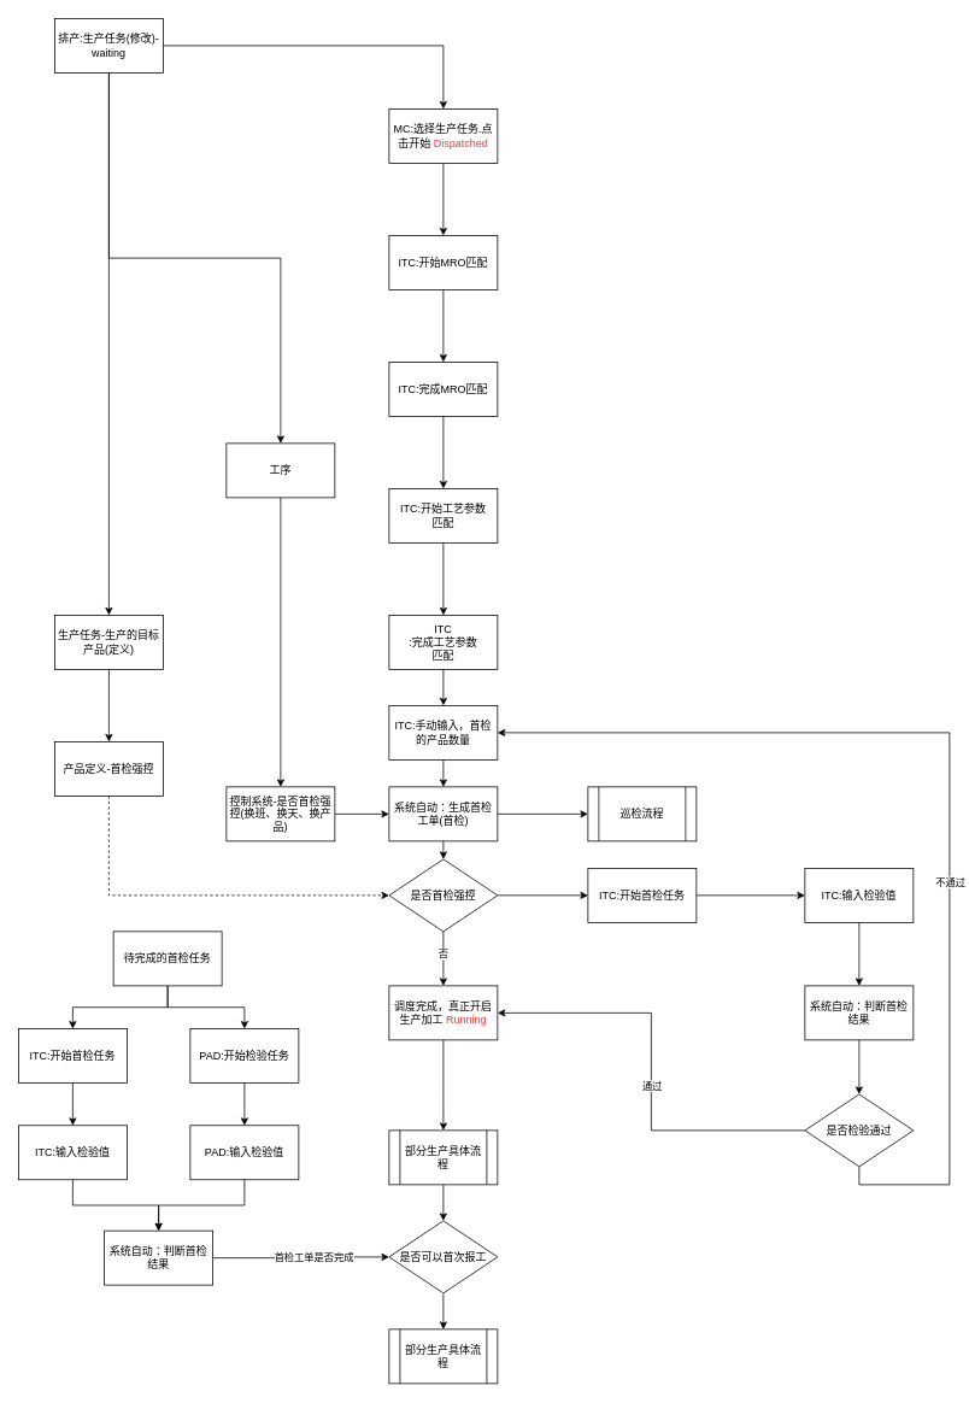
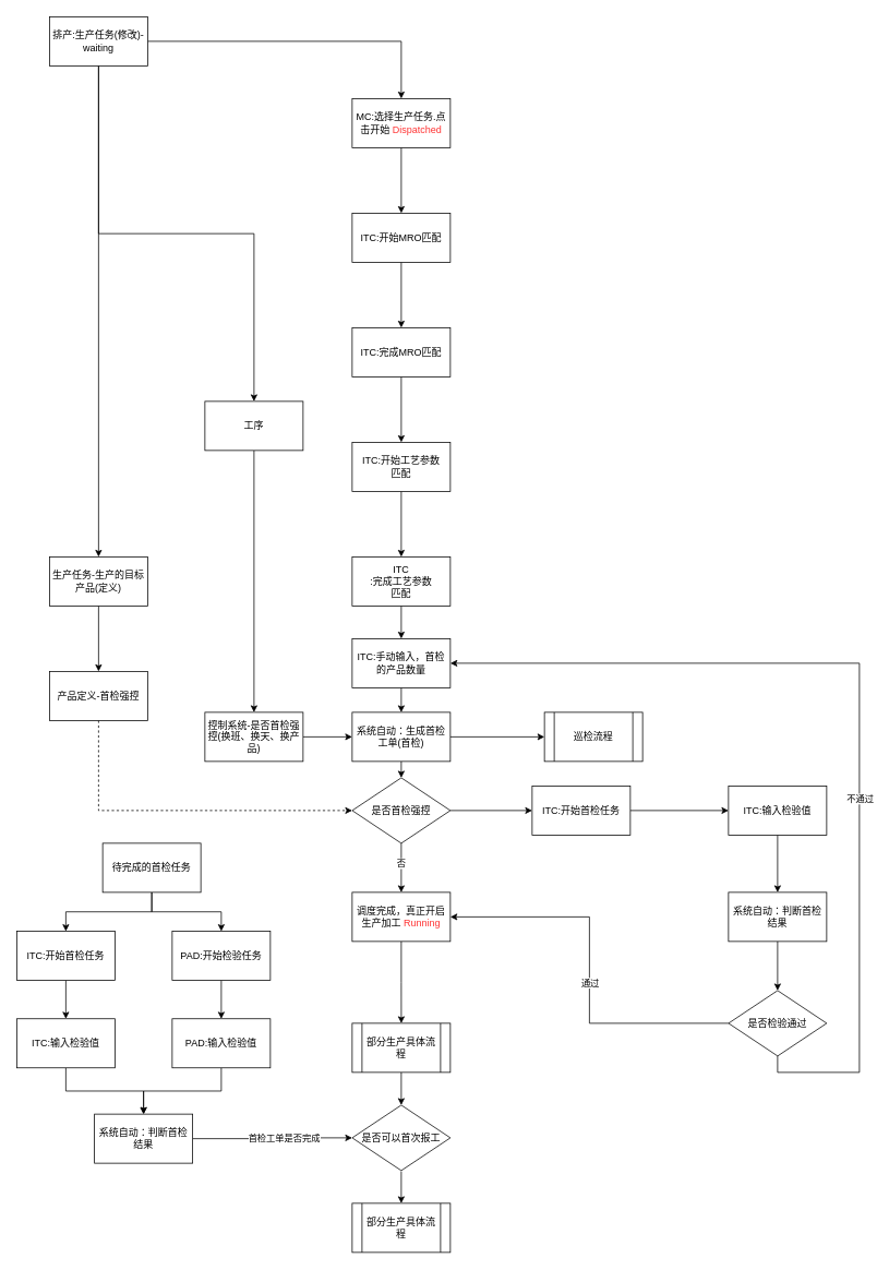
  <mxCell id="0" />
  <mxCell id="1" parent="0" />
  <mxCell id="2" value="" style="edgeStyle=orthogonalEdgeStyle;rounded=0;orthogonalLoop=1;jettySize=auto;html=1;" parent="1" source="3" target="5" edge="1"><mxGeometry relative="1" as="geometry" /></mxCell>
  <mxCell id="3" value="MC:选择生产任务.点击开始 &lt;font color=&quot;#ff3333&quot;&gt;Dispatched&lt;/font&gt;" style="rounded=0;whiteSpace=wrap;html=1;" parent="1" vertex="1"><mxGeometry x="430" y="120" width="120" height="60" as="geometry" /></mxCell>
  <mxCell id="4" value="" style="edgeStyle=orthogonalEdgeStyle;rounded=0;orthogonalLoop=1;jettySize=auto;html=1;" parent="1" source="5" target="7" edge="1"><mxGeometry relative="1" as="geometry" /></mxCell>
  <mxCell id="5" value="ITC:开始MRO匹配" style="whiteSpace=wrap;html=1;rounded=0;" parent="1" vertex="1"><mxGeometry x="430" y="260" width="120" height="60" as="geometry" /></mxCell>
  <mxCell id="6" value="" style="edgeStyle=orthogonalEdgeStyle;rounded=0;orthogonalLoop=1;jettySize=auto;html=1;" parent="1" source="7" target="9" edge="1"><mxGeometry relative="1" as="geometry" /></mxCell>
  <mxCell id="7" value="ITC:完成MRO匹配" style="whiteSpace=wrap;html=1;rounded=0;" parent="1" vertex="1"><mxGeometry x="430" y="400" width="120" height="60" as="geometry" /></mxCell>
  <mxCell id="8" value="" style="edgeStyle=orthogonalEdgeStyle;rounded=0;orthogonalLoop=1;jettySize=auto;html=1;" parent="1" source="9" target="11" edge="1"><mxGeometry relative="1" as="geometry" /></mxCell>
  <mxCell id="9" value="ITC&lt;span style=&quot;background-color: initial;&quot;&gt;:开始工艺参数&lt;/span&gt;&lt;br&gt;&lt;div&gt;匹配&lt;/div&gt;" style="whiteSpace=wrap;html=1;rounded=0;" parent="1" vertex="1"><mxGeometry x="430" y="540" width="120" height="60" as="geometry" /></mxCell>
  <mxCell id="10" style="edgeStyle=orthogonalEdgeStyle;rounded=0;orthogonalLoop=1;jettySize=auto;html=1;exitX=0.5;exitY=1;exitDx=0;exitDy=0;entryX=0.5;entryY=0;entryDx=0;entryDy=0;" parent="1" source="11" target="61" edge="1"><mxGeometry relative="1" as="geometry" /></mxCell>
  <mxCell id="11" value="ITC&lt;div&gt;:完成工艺参数&lt;/div&gt;&lt;div&gt;匹配&lt;/div&gt;" style="whiteSpace=wrap;html=1;rounded=0;" parent="1" vertex="1"><mxGeometry x="430" y="680" width="120" height="60" as="geometry" /></mxCell>
  <mxCell id="12" style="edgeStyle=orthogonalEdgeStyle;rounded=0;orthogonalLoop=1;jettySize=auto;html=1;exitX=0.5;exitY=1;exitDx=0;exitDy=0;entryX=0.5;entryY=0;entryDx=0;entryDy=0;" parent="1" source="15" target="27" edge="1"><mxGeometry relative="1" as="geometry" /></mxCell>
  <mxCell id="13" value="否" style="edgeLabel;html=1;align=center;verticalAlign=middle;resizable=0;points=[];" parent="12" vertex="1" connectable="0"><mxGeometry x="-0.189" y="-1" relative="1" as="geometry"><mxPoint as="offset" /></mxGeometry></mxCell>
  <mxCell id="14" style="edgeStyle=orthogonalEdgeStyle;rounded=0;orthogonalLoop=1;jettySize=auto;html=1;exitX=1;exitY=0.5;exitDx=0;exitDy=0;entryX=0;entryY=0.5;entryDx=0;entryDy=0;" parent="1" source="15" target="25" edge="1"><mxGeometry relative="1" as="geometry" /></mxCell>
  <mxCell id="15" value="是否首检强控" style="rhombus;whiteSpace=wrap;html=1;rounded=0;" parent="1" vertex="1"><mxGeometry x="430" y="950" width="120" height="80" as="geometry" /></mxCell>
  <mxCell id="16" style="edgeStyle=orthogonalEdgeStyle;rounded=0;orthogonalLoop=1;jettySize=auto;html=1;exitX=0.5;exitY=1;exitDx=0;exitDy=0;entryX=0;entryY=0.5;entryDx=0;entryDy=0;dashed=1;" parent="1" source="17" target="15" edge="1"><mxGeometry relative="1" as="geometry" /></mxCell>
  <mxCell id="17" value="产品定义-首检强控" style="rounded=0;whiteSpace=wrap;html=1;" parent="1" vertex="1"><mxGeometry x="60" y="820" width="120" height="60" as="geometry" /></mxCell>
  <mxCell id="18" style="edgeStyle=orthogonalEdgeStyle;rounded=0;orthogonalLoop=1;jettySize=auto;html=1;exitX=0.5;exitY=1;exitDx=0;exitDy=0;" parent="1" source="19" target="17" edge="1"><mxGeometry relative="1" as="geometry" /></mxCell>
  <mxCell id="19" value="生产任务-生产的目标产品(定义)" style="rounded=0;whiteSpace=wrap;html=1;" parent="1" vertex="1"><mxGeometry x="60" y="680" width="120" height="60" as="geometry" /></mxCell>
  <mxCell id="20" style="edgeStyle=orthogonalEdgeStyle;rounded=0;orthogonalLoop=1;jettySize=auto;html=1;exitX=1;exitY=0.5;exitDx=0;exitDy=0;entryX=0.5;entryY=0;entryDx=0;entryDy=0;" parent="1" source="23" target="3" edge="1"><mxGeometry relative="1" as="geometry" /></mxCell>
  <mxCell id="21" style="edgeStyle=orthogonalEdgeStyle;rounded=0;orthogonalLoop=1;jettySize=auto;html=1;exitX=0.5;exitY=1;exitDx=0;exitDy=0;entryX=0.5;entryY=0;entryDx=0;entryDy=0;" parent="1" source="23" target="19" edge="1"><mxGeometry relative="1" as="geometry" /></mxCell>
  <mxCell id="22" style="edgeStyle=orthogonalEdgeStyle;rounded=0;orthogonalLoop=1;jettySize=auto;html=1;exitX=0.5;exitY=1;exitDx=0;exitDy=0;entryX=0.5;entryY=0;entryDx=0;entryDy=0;" parent="1" source="23" target="31" edge="1"><mxGeometry relative="1" as="geometry" /></mxCell>
  <mxCell id="23" value="排产:生产任务(修改)-waiting" style="rounded=0;whiteSpace=wrap;html=1;" parent="1" vertex="1"><mxGeometry x="60" y="20" width="120" height="60" as="geometry" /></mxCell>
  <mxCell id="24" style="edgeStyle=orthogonalEdgeStyle;rounded=0;orthogonalLoop=1;jettySize=auto;html=1;exitX=1;exitY=0.5;exitDx=0;exitDy=0;entryX=0;entryY=0.5;entryDx=0;entryDy=0;" parent="1" source="25" target="29" edge="1"><mxGeometry relative="1" as="geometry" /></mxCell>
  <mxCell id="25" value="ITC:开始首检任务" style="whiteSpace=wrap;html=1;rounded=0;" parent="1" vertex="1"><mxGeometry x="650" y="960" width="120" height="60" as="geometry" /></mxCell>
  <mxCell id="26" style="edgeStyle=orthogonalEdgeStyle;rounded=0;orthogonalLoop=1;jettySize=auto;html=1;exitX=0.5;exitY=1;exitDx=0;exitDy=0;" parent="1" source="27" edge="1"><mxGeometry relative="1" as="geometry"><mxPoint x="490.061" y="1250" as="targetPoint" /></mxGeometry></mxCell>
  <mxCell id="27" value="调度完成，真正开启生产加工 &lt;font color=&quot;#ff3333&quot;&gt;Running&lt;/font&gt;" style="whiteSpace=wrap;html=1;rounded=0;" parent="1" vertex="1"><mxGeometry x="430" y="1090" width="120" height="60" as="geometry" /></mxCell>
  <mxCell id="28" style="edgeStyle=orthogonalEdgeStyle;rounded=0;orthogonalLoop=1;jettySize=auto;html=1;exitX=0.5;exitY=1;exitDx=0;exitDy=0;entryX=0.5;entryY=0;entryDx=0;entryDy=0;" parent="1" source="29" target="35" edge="1"><mxGeometry relative="1" as="geometry" /></mxCell>
  <mxCell id="29" value="ITC:输入检验值" style="whiteSpace=wrap;html=1;rounded=0;" parent="1" vertex="1"><mxGeometry x="890" y="960" width="120" height="60" as="geometry" /></mxCell>
  <mxCell id="30" style="edgeStyle=orthogonalEdgeStyle;rounded=0;orthogonalLoop=1;jettySize=auto;html=1;exitX=0.5;exitY=1;exitDx=0;exitDy=0;entryX=0.5;entryY=0;entryDx=0;entryDy=0;" parent="1" source="31" target="33" edge="1"><mxGeometry relative="1" as="geometry" /></mxCell>
  <mxCell id="31" value="工序" style="rounded=0;whiteSpace=wrap;html=1;" parent="1" vertex="1"><mxGeometry x="250" y="490" width="120" height="60" as="geometry" /></mxCell>
  <mxCell id="32" style="edgeStyle=orthogonalEdgeStyle;rounded=0;orthogonalLoop=1;jettySize=auto;html=1;exitX=1;exitY=0.5;exitDx=0;exitDy=0;" parent="1" source="33" target="59" edge="1"><mxGeometry relative="1" as="geometry" /></mxCell>
  <mxCell id="33" value="控制系统-是否首检强控(换班、换天、换产品)" style="rounded=0;whiteSpace=wrap;html=1;" parent="1" vertex="1"><mxGeometry x="250" y="870" width="120" height="60" as="geometry" /></mxCell>
  <mxCell id="34" style="edgeStyle=orthogonalEdgeStyle;rounded=0;orthogonalLoop=1;jettySize=auto;html=1;exitX=0.5;exitY=1;exitDx=0;exitDy=0;entryX=0.5;entryY=0;entryDx=0;entryDy=0;" parent="1" source="35" target="40" edge="1"><mxGeometry relative="1" as="geometry" /></mxCell>
  <mxCell id="35" value="系统自动：判断首检结果" style="whiteSpace=wrap;html=1;rounded=0;" parent="1" vertex="1"><mxGeometry x="890" y="1090" width="120" height="60" as="geometry" /></mxCell>
  <mxCell id="36" style="edgeStyle=orthogonalEdgeStyle;rounded=0;orthogonalLoop=1;jettySize=auto;html=1;exitX=0;exitY=0.5;exitDx=0;exitDy=0;entryX=1;entryY=0.5;entryDx=0;entryDy=0;" parent="1" source="40" target="27" edge="1"><mxGeometry relative="1" as="geometry" /></mxCell>
  <mxCell id="37" value="通过" style="edgeLabel;html=1;align=center;verticalAlign=middle;resizable=0;points=[];" parent="36" vertex="1" connectable="0"><mxGeometry x="-0.062" relative="1" as="geometry"><mxPoint as="offset" /></mxGeometry></mxCell>
  <mxCell id="38" style="edgeStyle=orthogonalEdgeStyle;rounded=0;orthogonalLoop=1;jettySize=auto;html=1;exitX=0.5;exitY=1;exitDx=0;exitDy=0;entryX=1;entryY=0.5;entryDx=0;entryDy=0;" parent="1" source="40" target="61" edge="1"><mxGeometry relative="1" as="geometry"><mxPoint x="950" y="1360" as="targetPoint" /><Array as="points"><mxPoint x="950" y="1310" /><mxPoint x="1050" y="1310" /><mxPoint x="1050" y="810" /></Array></mxGeometry></mxCell>
  <mxCell id="39" value="不通过" style="edgeLabel;html=1;align=center;verticalAlign=middle;resizable=0;points=[];" parent="38" vertex="1" connectable="0"><mxGeometry x="-0.187" relative="1" as="geometry"><mxPoint as="offset" /></mxGeometry></mxCell>
  <mxCell id="40" value="是否检验通过" style="rhombus;whiteSpace=wrap;html=1;rounded=0;" parent="1" vertex="1"><mxGeometry x="890" y="1210" width="120" height="80" as="geometry" /></mxCell>
  <mxCell id="41" style="edgeStyle=orthogonalEdgeStyle;rounded=0;orthogonalLoop=1;jettySize=auto;html=1;exitX=0.5;exitY=1;exitDx=0;exitDy=0;entryX=0.5;entryY=0;entryDx=0;entryDy=0;" parent="1" source="43" target="49" edge="1"><mxGeometry relative="1" as="geometry" /></mxCell>
  <mxCell id="42" style="edgeStyle=orthogonalEdgeStyle;rounded=0;orthogonalLoop=1;jettySize=auto;html=1;exitX=0.5;exitY=1;exitDx=0;exitDy=0;" parent="1" source="43" target="51" edge="1"><mxGeometry relative="1" as="geometry" /></mxCell>
  <mxCell id="43" value="待完成的首检任务" style="rounded=0;whiteSpace=wrap;html=1;" parent="1" vertex="1"><mxGeometry x="125" y="1030" width="120" height="60" as="geometry" /></mxCell>
  <mxCell id="44" style="edgeStyle=orthogonalEdgeStyle;rounded=0;orthogonalLoop=1;jettySize=auto;html=1;exitX=0.5;exitY=1;exitDx=0;exitDy=0;" parent="1" source="45" target="54" edge="1"><mxGeometry relative="1" as="geometry" /></mxCell>
  <mxCell id="45" value="ITC:输入检验值" style="whiteSpace=wrap;html=1;rounded=0;" parent="1" vertex="1"><mxGeometry x="20" y="1244.5" width="120" height="60" as="geometry" /></mxCell>
  <mxCell id="46" style="edgeStyle=orthogonalEdgeStyle;rounded=0;orthogonalLoop=1;jettySize=auto;html=1;exitX=0.5;exitY=1;exitDx=0;exitDy=0;entryX=0.5;entryY=0;entryDx=0;entryDy=0;" parent="1" source="47" target="54" edge="1"><mxGeometry relative="1" as="geometry" /></mxCell>
  <mxCell id="47" value="PAD:输入检验值" style="whiteSpace=wrap;html=1;rounded=0;" parent="1" vertex="1"><mxGeometry x="210" y="1244.5" width="120" height="60" as="geometry" /></mxCell>
  <mxCell id="48" style="edgeStyle=orthogonalEdgeStyle;rounded=0;orthogonalLoop=1;jettySize=auto;html=1;exitX=0.5;exitY=1;exitDx=0;exitDy=0;entryX=0.5;entryY=0;entryDx=0;entryDy=0;" parent="1" source="49" target="45" edge="1"><mxGeometry relative="1" as="geometry"><mxPoint x="80.348" y="1223" as="targetPoint" /></mxGeometry></mxCell>
  <mxCell id="49" value="ITC:开始首检任务" style="whiteSpace=wrap;html=1;rounded=0;" parent="1" vertex="1"><mxGeometry x="20" y="1137.5" width="120" height="60" as="geometry" /></mxCell>
  <mxCell id="50" style="edgeStyle=orthogonalEdgeStyle;rounded=0;orthogonalLoop=1;jettySize=auto;html=1;exitX=0.5;exitY=1;exitDx=0;exitDy=0;entryX=0.5;entryY=0;entryDx=0;entryDy=0;" parent="1" source="51" target="47" edge="1"><mxGeometry relative="1" as="geometry" /></mxCell>
  <mxCell id="51" value="PAD:开始检验任务" style="whiteSpace=wrap;html=1;rounded=0;" parent="1" vertex="1"><mxGeometry x="210" y="1137.5" width="120" height="60" as="geometry" /></mxCell>
  <mxCell id="52" style="edgeStyle=orthogonalEdgeStyle;rounded=0;orthogonalLoop=1;jettySize=auto;html=1;exitX=1;exitY=0.5;exitDx=0;exitDy=0;entryX=0;entryY=0.5;entryDx=0;entryDy=0;" parent="1" source="54" target="65" edge="1"><mxGeometry relative="1" as="geometry"><mxPoint x="430" y="1391" as="targetPoint" /></mxGeometry></mxCell>
  <mxCell id="53" value="首检工单是否完成" style="edgeLabel;html=1;align=center;verticalAlign=middle;resizable=0;points=[];" parent="52" vertex="1" connectable="0"><mxGeometry x="0.144" y="1" relative="1" as="geometry"><mxPoint as="offset" /></mxGeometry></mxCell>
  <mxCell id="54" value="系统自动：判断首检结果" style="whiteSpace=wrap;html=1;rounded=0;" parent="1" vertex="1"><mxGeometry x="115" y="1361" width="120" height="60" as="geometry" /></mxCell>
  <mxCell id="55" style="edgeStyle=orthogonalEdgeStyle;rounded=0;orthogonalLoop=1;jettySize=auto;html=1;exitX=0.5;exitY=1;exitDx=0;exitDy=0;entryX=0.5;entryY=0;entryDx=0;entryDy=0;" parent="1" source="56" target="65" edge="1"><mxGeometry relative="1" as="geometry"><mxPoint x="490" y="1361" as="targetPoint" /></mxGeometry></mxCell>
  <mxCell id="56" value="部分生产具体流程" style="shape=process;whiteSpace=wrap;html=1;backgroundOutline=1;" parent="1" vertex="1"><mxGeometry x="430" y="1250" width="120" height="60" as="geometry" /></mxCell>
  <mxCell id="57" style="edgeStyle=orthogonalEdgeStyle;rounded=0;orthogonalLoop=1;jettySize=auto;html=1;exitX=0.5;exitY=1;exitDx=0;exitDy=0;entryX=0.5;entryY=0;entryDx=0;entryDy=0;" parent="1" source="59" target="15" edge="1"><mxGeometry relative="1" as="geometry" /></mxCell>
  <mxCell id="58" style="edgeStyle=orthogonalEdgeStyle;rounded=0;orthogonalLoop=1;jettySize=auto;html=1;exitX=1;exitY=0.5;exitDx=0;exitDy=0;" parent="1" source="59" target="62" edge="1"><mxGeometry relative="1" as="geometry" /></mxCell>
  <mxCell id="59" value="系统自动：生成首检工单(首检)" style="whiteSpace=wrap;html=1;rounded=0;" parent="1" vertex="1"><mxGeometry x="430" y="870" width="120" height="60" as="geometry" /></mxCell>
  <mxCell id="60" style="edgeStyle=orthogonalEdgeStyle;rounded=0;orthogonalLoop=1;jettySize=auto;html=1;exitX=0.5;exitY=1;exitDx=0;exitDy=0;entryX=0.5;entryY=0;entryDx=0;entryDy=0;" parent="1" source="61" target="59" edge="1"><mxGeometry relative="1" as="geometry" /></mxCell>
  <mxCell id="61" value="ITC:手动输入，首检的产品数量" style="whiteSpace=wrap;html=1;rounded=0;" parent="1" vertex="1"><mxGeometry x="430" y="780" width="120" height="60" as="geometry" /></mxCell>
- <mxCell id="62" value="巡检流程" style="shape=process;whiteSpace=wrap;html=1;backgroundOutline=1;" parent="1" vertex="1"><mxGeometry x="650" y="870" width="120" height="60" as="geometry" /></mxCell>
+ <mxCell id="62" value="巡检流程" style="shape=process;whiteSpace=wrap;html=1;backgroundOutline=1;" parent="1" vertex="1"><mxGeometry x="665" y="870" width="120" height="60" as="geometry" /></mxCell>
  <mxCell id="63" style="edgeStyle=orthogonalEdgeStyle;rounded=0;orthogonalLoop=1;jettySize=auto;html=1;exitX=0.5;exitY=1;exitDx=0;exitDy=0;entryX=0.5;entryY=0;entryDx=0;entryDy=0;" parent="1" target="64" edge="1"><mxGeometry relative="1" as="geometry"><mxPoint x="490" y="1431" as="sourcePoint" /></mxGeometry></mxCell>
  <mxCell id="64" value="部分生产具体流程" style="shape=process;whiteSpace=wrap;html=1;backgroundOutline=1;" parent="1" vertex="1"><mxGeometry x="430" y="1470" width="120" height="60" as="geometry" /></mxCell>
  <mxCell id="65" value="是否可以首次报工" style="rhombus;whiteSpace=wrap;html=1;rounded=0;" parent="1" vertex="1"><mxGeometry x="430" y="1350" width="120" height="80" as="geometry" /></mxCell>
